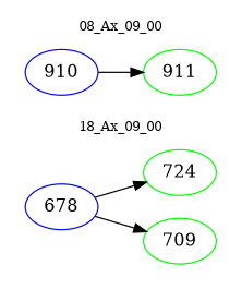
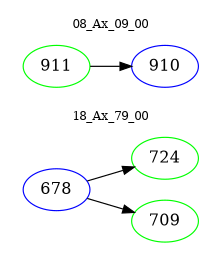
  digraph {
    rankdir=LR
    node [color=green]
    edge [color=black]
    n1 [label=709]
    n2 [color=blue label=678]
    n3 [label=724]
    n4 [label=911]
    n5 [color=blue label=910]
    subgraph cluster_1 {
      color=white
      fontsize=10
-     label="18_Ax_09_00"
+     label="18_Ax_79_00"
      n1
      n2
      n3
    }
    subgraph cluster_2 {
      color=white
      fontsize=10
      label="08_Ax_09_00"
      n4
      n5
    }
    n2 -> n1
    n2 -> n3
-   n5 -> n4
+   n4 -> n5
  }
